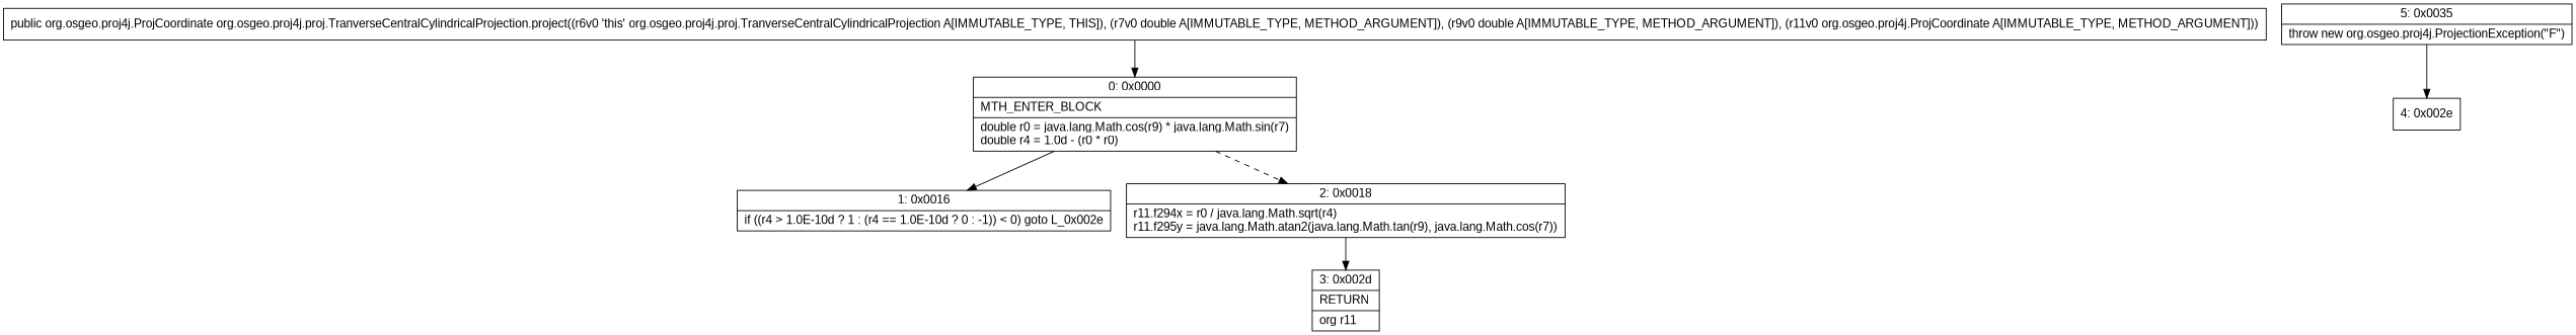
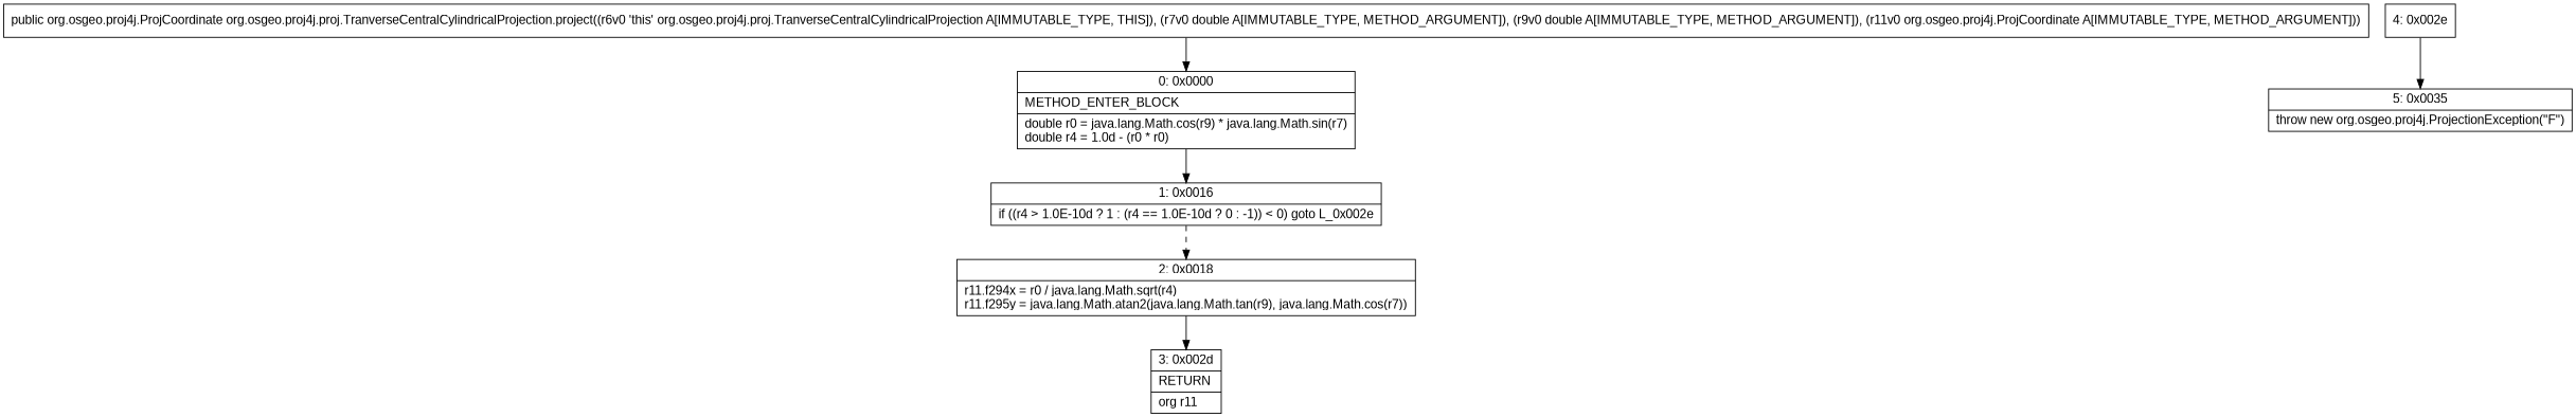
  digraph {
    fontname="Liberation Sans"
    node [fontname="Liberation Sans" shape=record]
    edge [fontname="Liberation Sans"]
-   n1 [label="{0\:\ 0x0000|MTH_ENTER_BLOCK\l|double r0 = java.lang.Math.cos(r9) * java.lang.Math.sin(r7)\ldouble r4 = 1.0d \- (r0 * r0)\l}"]
+   n1 [label="{0\:\ 0x0000|METHOD_ENTER_BLOCK\l|double r0 = java.lang.Math.cos(r9) * java.lang.Math.sin(r7)\ldouble r4 = 1.0d \- (r0 * r0)\l}"]
    n2 [label="{1\:\ 0x0016|if ((r4 \> 1.0E\-10d ? 1 : (r4 == 1.0E\-10d ? 0 : \-1)) \< 0) goto L_0x002e\l}"]
    n3 [label="{2\:\ 0x0018|r11.f294x = r0 \/ java.lang.Math.sqrt(r4)\lr11.f295y = java.lang.Math.atan2(java.lang.Math.tan(r9), java.lang.Math.cos(r7))\l}"]
    n4 [label="{3\:\ 0x002d|RETURN\l|org r11\l}"]
    n5 [label="{4\:\ 0x002e}"]
    n6 [label="{5\:\ 0x0035|throw new org.osgeo.proj4j.ProjectionException(\"F\")\l}"]
    n7 [label="{public org.osgeo.proj4j.ProjCoordinate org.osgeo.proj4j.proj.TranverseCentralCylindricalProjection.project((r6v0 'this' org.osgeo.proj4j.proj.TranverseCentralCylindricalProjection A[IMMUTABLE_TYPE, THIS]), (r7v0 double A[IMMUTABLE_TYPE, METHOD_ARGUMENT]), (r9v0 double A[IMMUTABLE_TYPE, METHOD_ARGUMENT]), (r11v0 org.osgeo.proj4j.ProjCoordinate A[IMMUTABLE_TYPE, METHOD_ARGUMENT])) }"]
    n1 -> n2
-   n1 -> n3 [style=dashed]
+   n2 -> n3 [style=dashed]
    n3 -> n4
-   n6 -> n5
+   n5 -> n6
    n7 -> n1
  }
